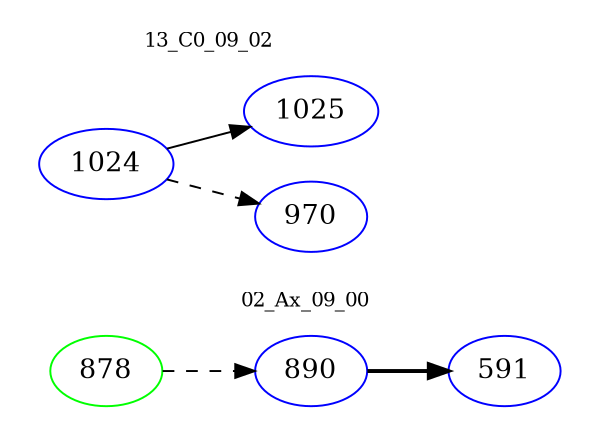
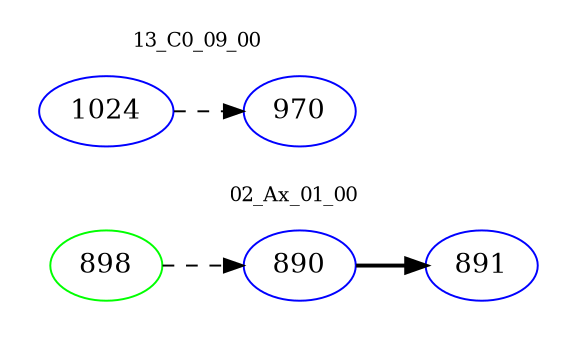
  digraph {
    rankdir=LR
    node [color=blue]
    edge [color=black style=dashed]
    n1 [label=890]
-   n2 [color=green label=878]
-   n3 [label=591]
+   n2 [color=green label=898]
+   n3 [label=891]
    n4 [label=1024]
    n5 [label=970]
-   n6 [label=1025]
    subgraph cluster_1 {
      color=white
      fontsize=10
-     label="02_Ax_09_00"
+     label="02_Ax_01_00"
      n1
      n2
      n3
    }
    subgraph cluster_2 {
      color=white
      fontsize=10
-     label="13_C0_09_02"
+     label="13_C0_09_00"
      n4
      n5
-     n6
    }
    n1 -> n3 [style=bold]
    n2 -> n1
    n4 -> n5
-   n4 -> n6 [style=solid]
  }
